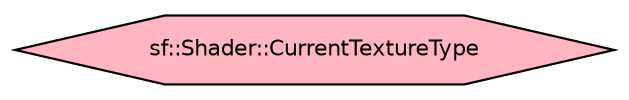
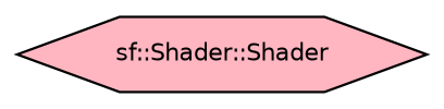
  digraph {
    rankdir=TB
-   n1 [color=black fillcolor=lightpink fontname=Helvetica fontsize=10 height=0.2 label="sf::Shader::CurrentTextureType" shape=hexagon style=filled width=0.4]
+   n1 [color=black fillcolor=lightpink fontname=Helvetica fontsize=10 height=0.2 label="sf::Shader::Shader" shape=hexagon style=filled width=0.4]
  }
